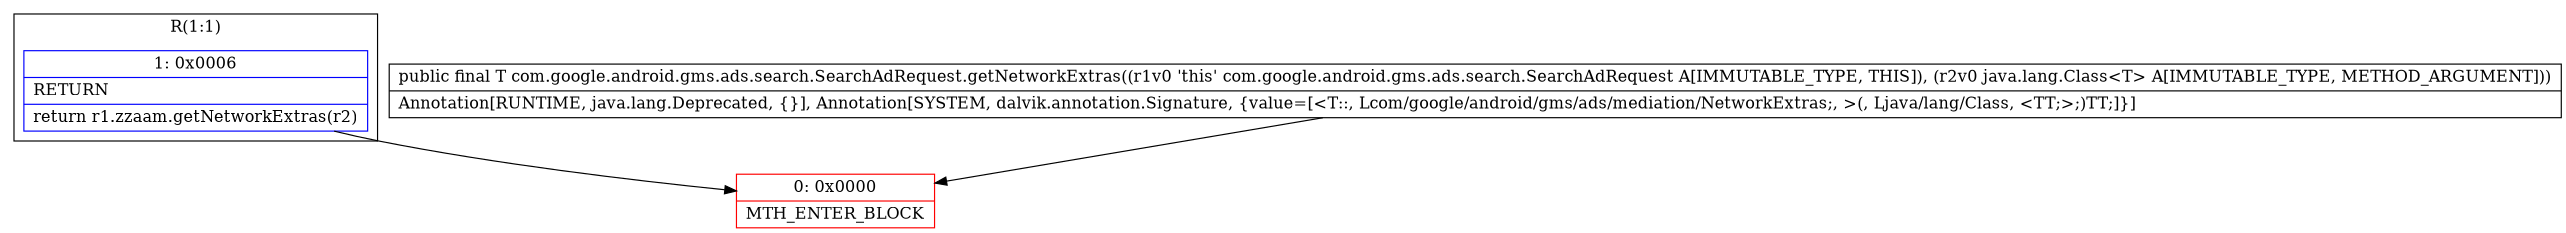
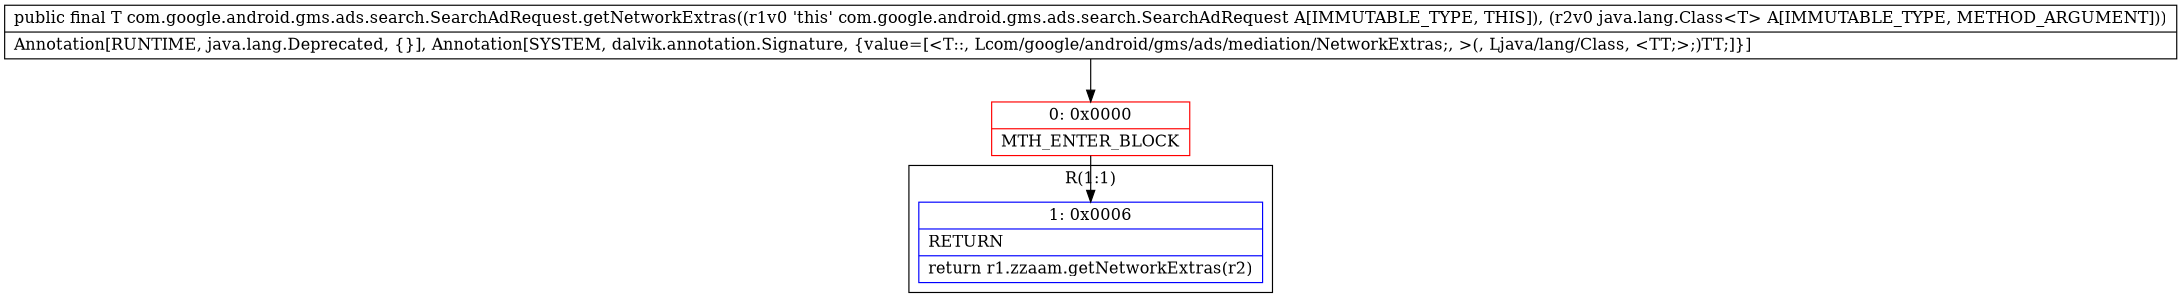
  digraph {
    node [shape=record]
    n1 [color=blue label="{1\:\ 0x0006|RETURN\l|return r1.zzaam.getNetworkExtras(r2)\l}"]
    n2 [color=red label="{0\:\ 0x0000|MTH_ENTER_BLOCK\l}"]
    n3 [label="{public final T com.google.android.gms.ads.search.SearchAdRequest.getNetworkExtras((r1v0 'this' com.google.android.gms.ads.search.SearchAdRequest A[IMMUTABLE_TYPE, THIS]), (r2v0 java.lang.Class\<T\> A[IMMUTABLE_TYPE, METHOD_ARGUMENT]))  | Annotation[RUNTIME, java.lang.Deprecated, \{\}], Annotation[SYSTEM, dalvik.annotation.Signature, \{value=[\<T::, Lcom\/google\/android\/gms\/ads\/mediation\/NetworkExtras;, \>(, Ljava\/lang\/Class, \<TT;\>;)TT;]\}]\l}"]
    subgraph cluster_1 {
      label="R(1:1)"
      n1
    }
-   n1 -> n2
+   n2 -> n1
    n3 -> n2
  }
